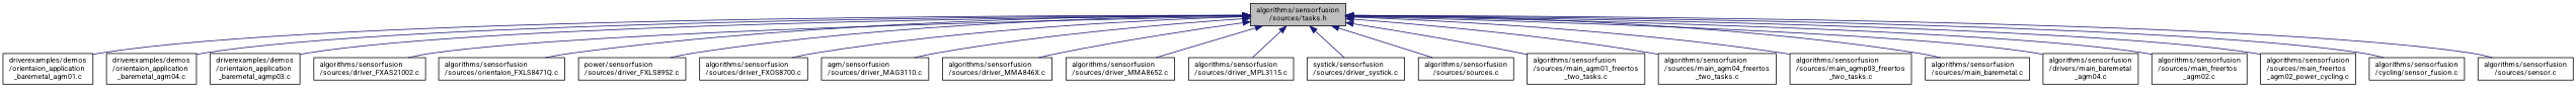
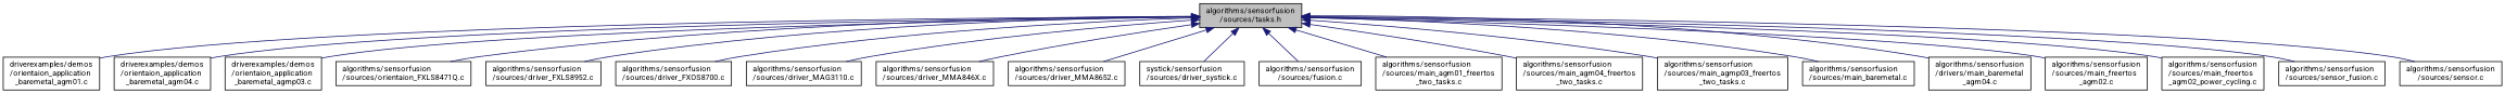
  digraph {
    fontname=Roboto
    node [color=black fillcolor=white fontname=Roboto fontsize=10 shape=record style=filled]
    edge [color=midnightblue dir=back fontname=Roboto fontsize=10 labelfontname=Helvetica labelfontsize=10 style=solid]
    n1 [fillcolor=grey75 fontcolor=black height=0.2 label="algorithms/sensorfusion\l/sources/tasks.h" width=0.4]
    n2 [height=0.2 label="driverexamples/demos\l/orientaion_application\l_baremetal_agm01.c" width=0.4]
    n3 [height=0.2 label="driverexamples/demos\l/orientaion_application\l_baremetal_agm04.c" width=0.4]
    n4 [height=0.2 label="driverexamples/demos\l/orientaion_application\l_baremetal_agmp03.c" width=0.4]
-   n5 [height=0.2 label="algorithms/sensorfusion\l/sources/driver_FXAS21002.c" width=0.4]
    n6 [height=0.2 label="algorithms/sensorfusion\l/sources/orientaion_FXLS8471Q.c" width=0.4]
-   n7 [height=0.2 label="power/sensorfusion\l/sources/driver_FXLS8952.c" width=0.4]
+   n7 [height=0.2 label="algorithms/sensorfusion\l/sources/driver_FXLS8952.c" width=0.4]
    n8 [height=0.2 label="algorithms/sensorfusion\l/sources/driver_FXOS8700.c" width=0.4]
-   n9 [height=0.2 label="agm/sensorfusion\l/sources/driver_MAG3110.c" width=0.4]
+   n9 [height=0.2 label="algorithms/sensorfusion\l/sources/driver_MAG3110.c" width=0.4]
    n10 [height=0.2 label="algorithms/sensorfusion\l/sources/driver_MMA846X.c" width=0.4]
    n11 [height=0.2 label="algorithms/sensorfusion\l/sources/driver_MMA8652.c" width=0.4]
-   n12 [height=0.2 label="algorithms/sensorfusion\l/sources/driver_MPL3115.c" width=0.4]
    n13 [height=0.2 label="systick/sensorfusion\l/sources/driver_systick.c" width=0.4]
-   n14 [height=0.2 label="algorithms/sensorfusion\l/sources/sources.c" width=0.4]
+   n14 [height=0.2 label="algorithms/sensorfusion\l/sources/fusion.c" width=0.4]
    n15 [height=0.2 label="algorithms/sensorfusion\l/sources/main_agm01_freertos\l_two_tasks.c" width=0.4]
    n16 [height=0.2 label="algorithms/sensorfusion\l/sources/main_agm04_freertos\l_two_tasks.c" width=0.4]
    n17 [height=0.2 label="algorithms/sensorfusion\l/sources/main_agmp03_freertos\l_two_tasks.c" width=0.4]
    n18 [height=0.2 label="algorithms/sensorfusion\l/sources/main_baremetal.c" width=0.4]
    n19 [height=0.2 label="algorithms/sensorfusion\l/drivers/main_baremetal\l_agm04.c" width=0.4]
    n20 [height=0.2 label="algorithms/sensorfusion\l/sources/main_freertos\l_agm02.c" width=0.4]
    n21 [height=0.2 label="algorithms/sensorfusion\l/sources/main_freertos\l_agm02_power_cycling.c" width=0.4]
-   n22 [height=0.2 label="algorithms/sensorfusion\l/cycling/sensor_fusion.c" width=0.4]
+   n22 [height=0.2 label="algorithms/sensorfusion\l/sources/sensor_fusion.c" width=0.4]
    n23 [height=0.2 label="algorithms/sensorfusion\l/sources/sensor.c" width=0.4]
    n1 -> n2
    n1 -> n3
    n1 -> n4
-   n1 -> n5
    n1 -> n6
    n1 -> n7
    n1 -> n8
    n1 -> n9
    n1 -> n10
    n1 -> n11
-   n1 -> n12
    n1 -> n13
    n1 -> n14
    n1 -> n15
    n1 -> n16
    n1 -> n17
    n1 -> n18
    n1 -> n19
    n1 -> n20
    n1 -> n21
    n1 -> n22
    n1 -> n23
  }
